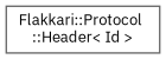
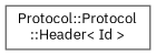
  digraph {
    rankdir=LR
    fontname="IBM Plex Sans"
-   n1 [color=grey40 fillcolor=white fontname="IBM Plex Sans" fontsize=10 height=0.2 label="Flakkari::Protocol\l::Header\< Id \>" shape=box style=filled width=0.4]
+   n1 [color=grey40 fillcolor=white fontname="IBM Plex Sans" fontsize=10 height=0.2 label="Protocol::Protocol\l::Header\< Id \>" shape=box style=filled width=0.4]
  }
